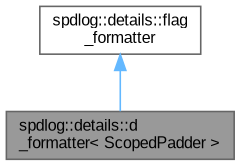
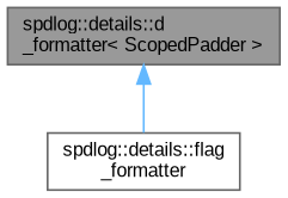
  digraph {
    fontname="Liberation Sans"
    node [color=gray40 fontname="Liberation Sans" fontsize=10 shape=box style=filled]
    n1 [fillcolor=grey60 fontcolor=black height=0.2 label="spdlog::details::d\l_formatter\< ScopedPadder \>" width=0.4]
    n2 [fillcolor=white height=0.2 label="spdlog::details::flag\l_formatter" width=0.4]
-   n2 -> n1 [color=steelblue1 dir=back fontname="Liberation Sans" fontsize=10 labelfontname=Helvetica labelfontsize=10 style=solid]
+   n1 -> n2 [color=steelblue1 dir=back fontname="Liberation Sans" fontsize=10 labelfontname=Helvetica labelfontsize=10 style=solid]
  }
